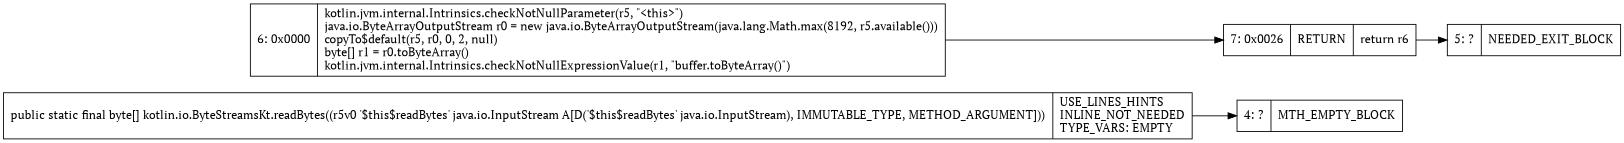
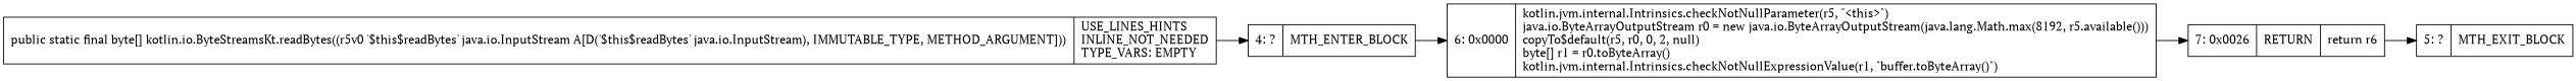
  digraph {
    fontname="PT Serif"
    rankdir=LR
    node [fontname="PT Serif" shape=record]
    edge [fontname="PT Serif"]
-   n1 [label="{4\:\ ?|MTH_EMPTY_BLOCK\l}"]
+   n1 [label="{4\:\ ?|MTH_ENTER_BLOCK\l}"]
    n2 [label="{6\:\ 0x0000|kotlin.jvm.internal.Intrinsics.checkNotNullParameter(r5, \"\<this\>\")\ljava.io.ByteArrayOutputStream r0 = new java.io.ByteArrayOutputStream(java.lang.Math.max(8192, r5.available()))\lcopyTo$default(r5, r0, 0, 2, null)\lbyte[] r1 = r0.toByteArray()\lkotlin.jvm.internal.Intrinsics.checkNotNullExpressionValue(r1, \"buffer.toByteArray()\")\l}"]
    n3 [label="{7\:\ 0x0026|RETURN\l|return r6\l}"]
-   n4 [label="{5\:\ ?|NEEDED_EXIT_BLOCK\l}"]
+   n4 [label="{5\:\ ?|MTH_EXIT_BLOCK\l}"]
    n5 [label="{public static final byte[] kotlin.io.ByteStreamsKt.readBytes((r5v0 '$this$readBytes' java.io.InputStream A[D('$this$readBytes' java.io.InputStream), IMMUTABLE_TYPE, METHOD_ARGUMENT]))  | USE_LINES_HINTS\lINLINE_NOT_NEEDED\lTYPE_VARS: EMPTY\l}"]
+   n1 -> n2
    n2 -> n3
    n3 -> n4
    n5 -> n1
  }
